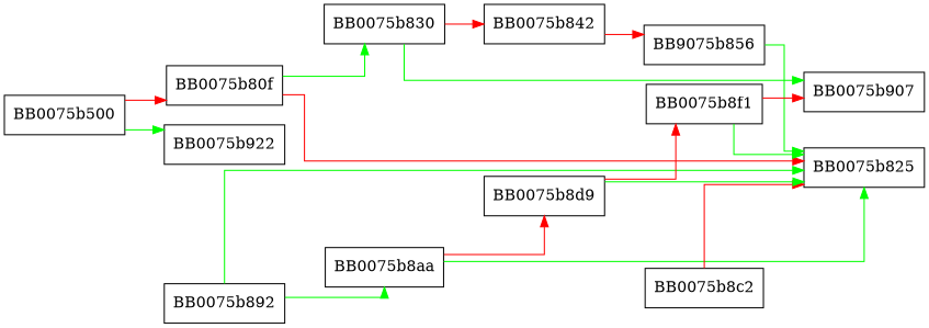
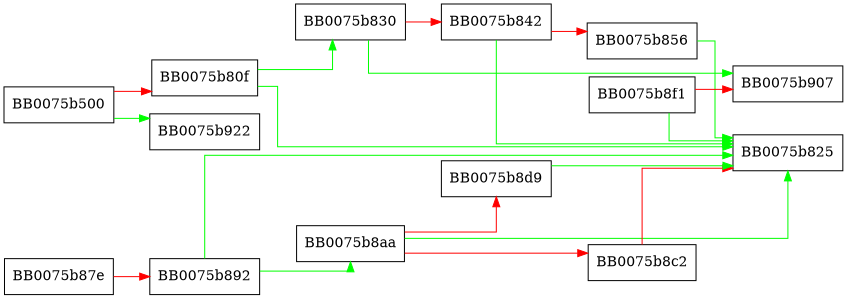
  digraph {
    rankdir=LR
    splines=ortho
    node [shape=box]
    edge [color=green]
    n1 [label=BB0075b500]
    BB0075b922
    BB0075b80f
    BB0075b830
    BB0075b825
    n6 [label=BB0075b842]
    BB0075b907
-   BB0075b856 [label=BB9075b856]
+   BB0075b856
+   BB0075b87e
    BB0075b892
    BB0075b8aa
    BB0075b8c2
    BB0075b8d9
    n14 [label=BB0075b8f1]
    n1 -> BB0075b922
    n1 -> BB0075b80f [color=red]
    BB0075b80f -> BB0075b830
-   BB0075b80f -> BB0075b825 [color=red]
+   BB0075b80f -> BB0075b825
    BB0075b830 -> n6 [color=red]
    BB0075b830 -> BB0075b907
+   n6 -> BB0075b825
    n6 -> BB0075b856 [color=red]
    BB0075b856 -> BB0075b825
+   BB0075b87e -> BB0075b892 [color=red]
    BB0075b892 -> BB0075b825
    BB0075b892 -> BB0075b8aa
    BB0075b8aa -> BB0075b825
+   BB0075b8aa -> BB0075b8c2 [color=red]
    BB0075b8aa -> BB0075b8d9 [color=red]
    BB0075b8c2 -> BB0075b825 [color=red]
    BB0075b8d9 -> BB0075b825
-   BB0075b8d9 -> n14 [color=red]
    n14 -> BB0075b825
    n14 -> BB0075b907 [color=red]
  }
